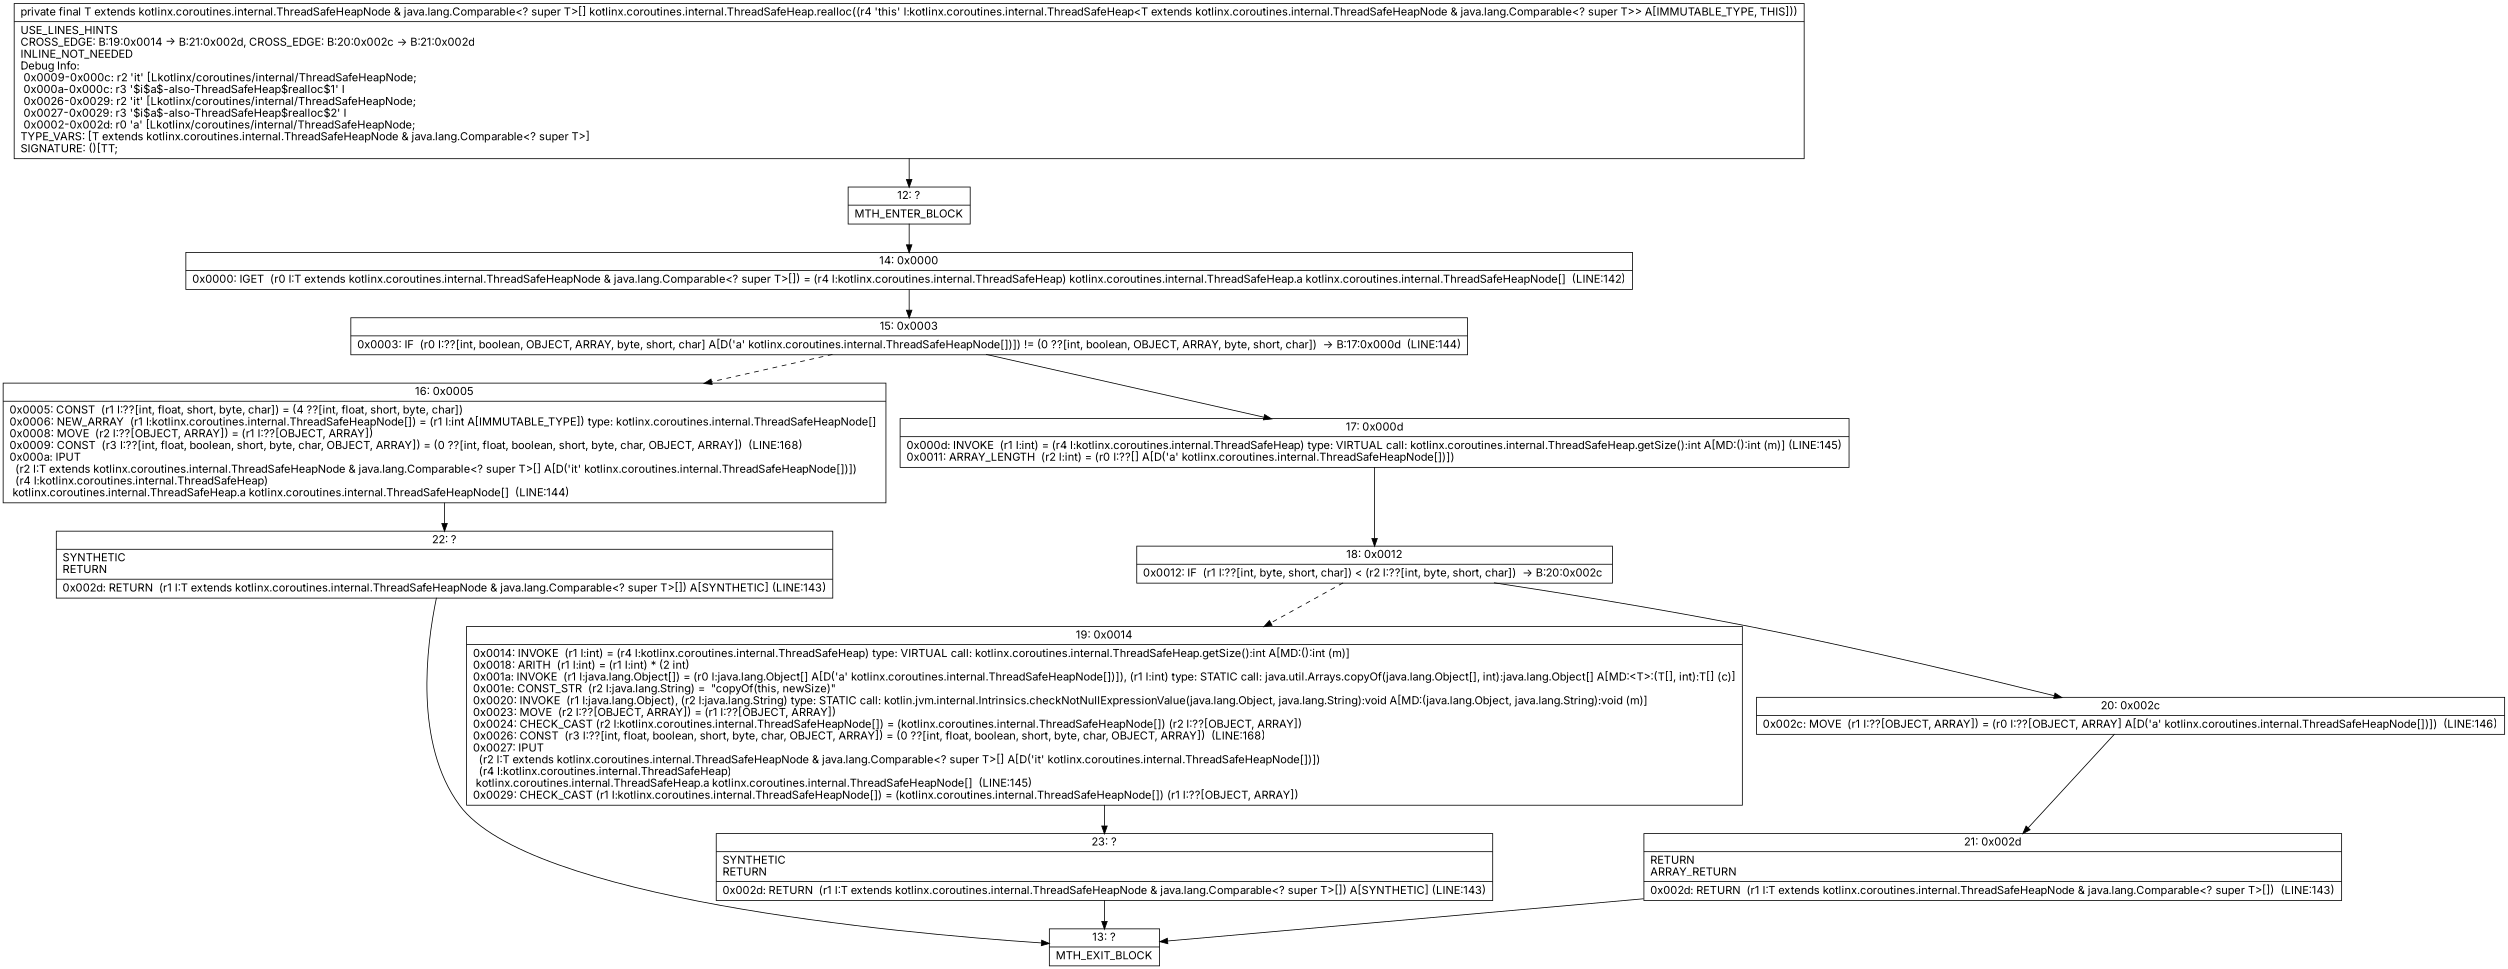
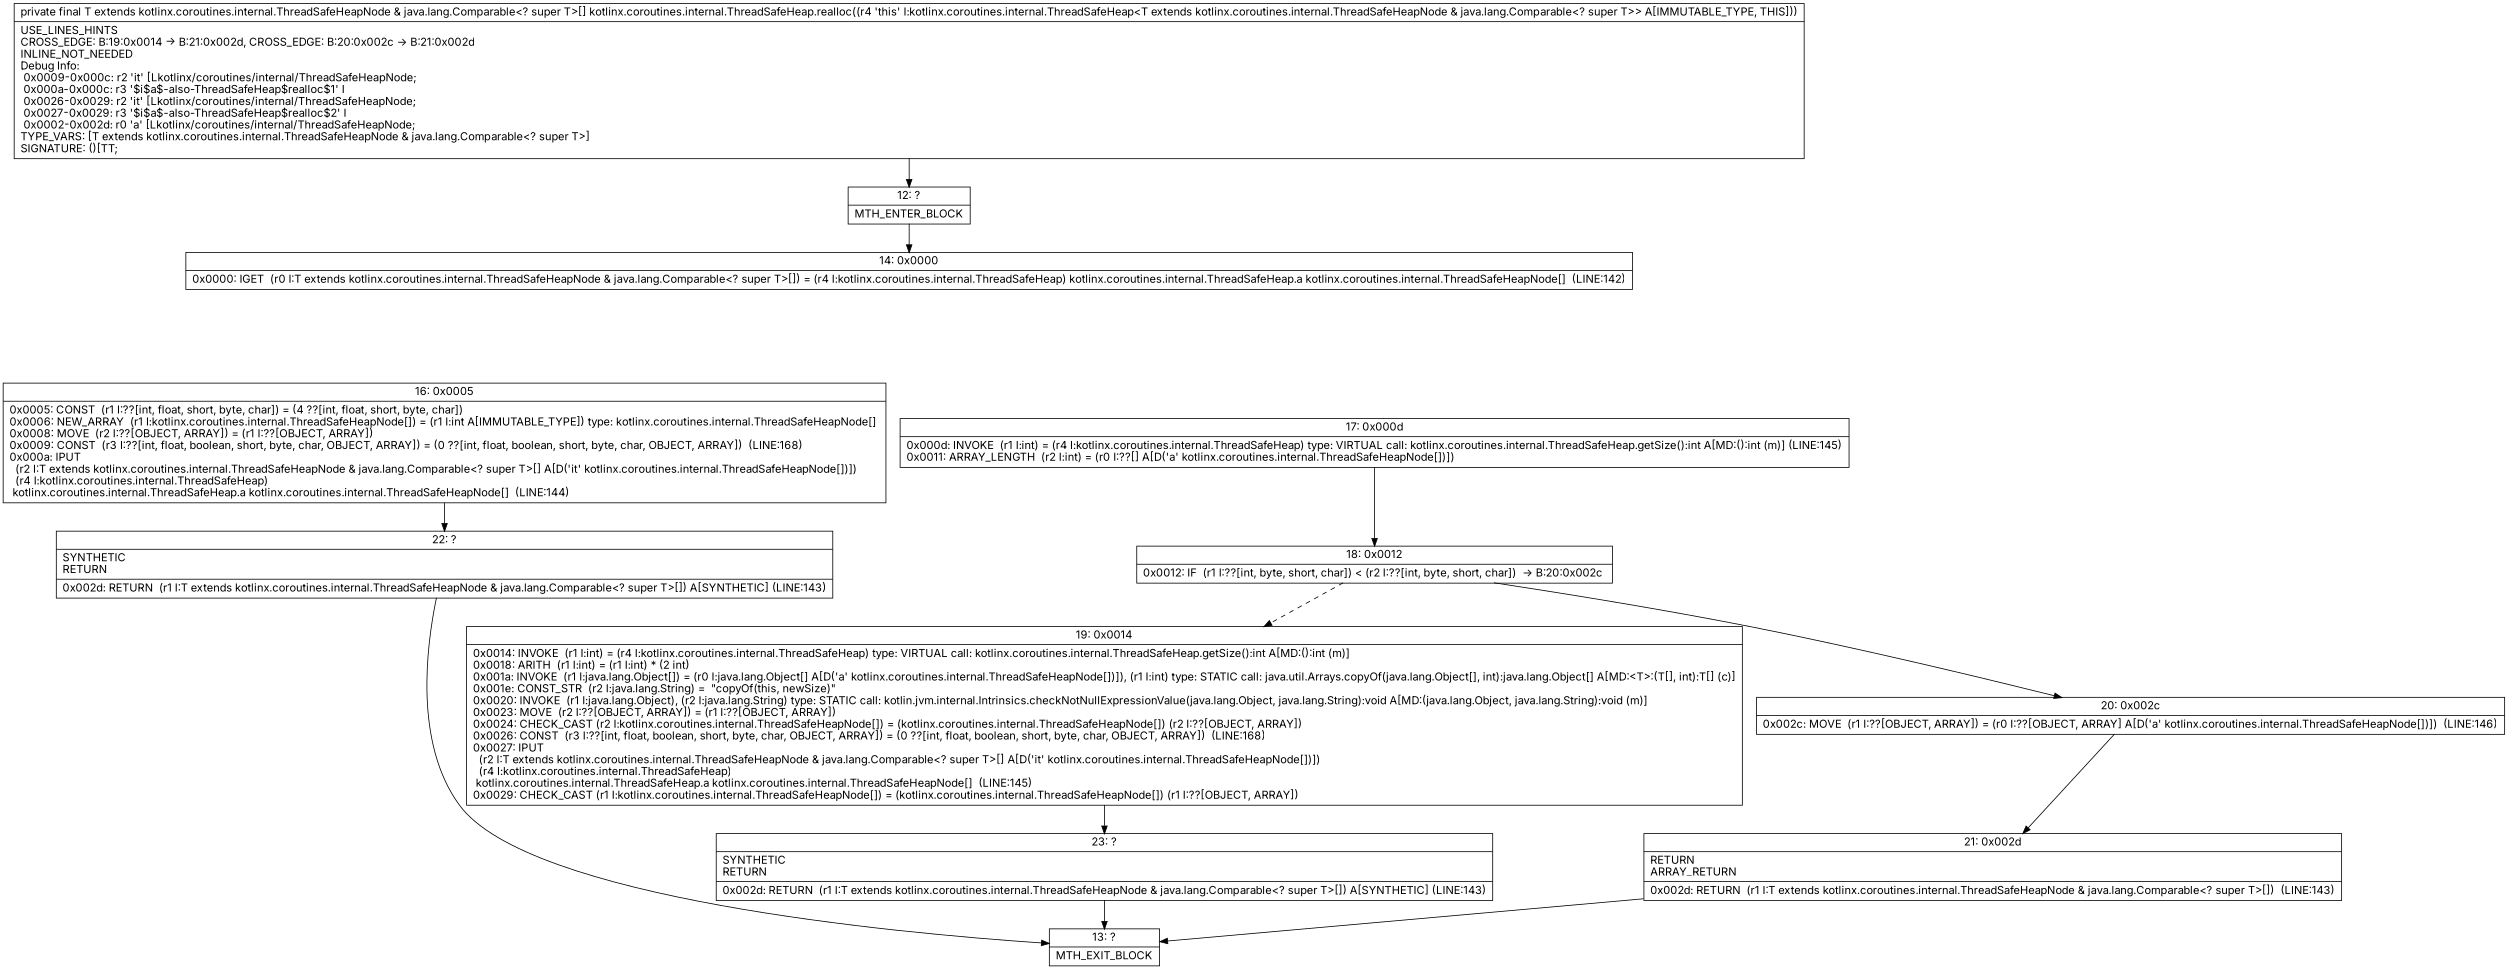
  digraph {
    fontname=Inter
    node [fontname=Inter shape=record]
    edge [fontname=Inter]
    n1 [label="{12\:\ ?|MTH_ENTER_BLOCK\l}"]
    n2 [label="{14\:\ 0x0000|0x0000: IGET  (r0 I:T extends kotlinx.coroutines.internal.ThreadSafeHeapNode & java.lang.Comparable\<? super T\>[]) = (r4 I:kotlinx.coroutines.internal.ThreadSafeHeap) kotlinx.coroutines.internal.ThreadSafeHeap.a kotlinx.coroutines.internal.ThreadSafeHeapNode[]  (LINE:142)\l}"]
-   n3 [label="{15\:\ 0x0003|0x0003: IF  (r0 I:??[int, boolean, OBJECT, ARRAY, byte, short, char] A[D('a' kotlinx.coroutines.internal.ThreadSafeHeapNode[])]) != (0 ??[int, boolean, OBJECT, ARRAY, byte, short, char])  \-\> B:17:0x000d  (LINE:144)\l}"]
    n4 [label="{16\:\ 0x0005|0x0005: CONST  (r1 I:??[int, float, short, byte, char]) = (4 ??[int, float, short, byte, char]) \l0x0006: NEW_ARRAY  (r1 I:kotlinx.coroutines.internal.ThreadSafeHeapNode[]) = (r1 I:int A[IMMUTABLE_TYPE]) type: kotlinx.coroutines.internal.ThreadSafeHeapNode[] \l0x0008: MOVE  (r2 I:??[OBJECT, ARRAY]) = (r1 I:??[OBJECT, ARRAY]) \l0x0009: CONST  (r3 I:??[int, float, boolean, short, byte, char, OBJECT, ARRAY]) = (0 ??[int, float, boolean, short, byte, char, OBJECT, ARRAY])  (LINE:168)\l0x000a: IPUT  \l  (r2 I:T extends kotlinx.coroutines.internal.ThreadSafeHeapNode & java.lang.Comparable\<? super T\>[] A[D('it' kotlinx.coroutines.internal.ThreadSafeHeapNode[])])\l  (r4 I:kotlinx.coroutines.internal.ThreadSafeHeap)\l kotlinx.coroutines.internal.ThreadSafeHeap.a kotlinx.coroutines.internal.ThreadSafeHeapNode[]  (LINE:144)\l}"]
    n5 [label="{17\:\ 0x000d|0x000d: INVOKE  (r1 I:int) = (r4 I:kotlinx.coroutines.internal.ThreadSafeHeap) type: VIRTUAL call: kotlinx.coroutines.internal.ThreadSafeHeap.getSize():int A[MD:():int (m)] (LINE:145)\l0x0011: ARRAY_LENGTH  (r2 I:int) = (r0 I:??[] A[D('a' kotlinx.coroutines.internal.ThreadSafeHeapNode[])]) \l}"]
    n6 [label="{22\:\ ?|SYNTHETIC\lRETURN\l|0x002d: RETURN  (r1 I:T extends kotlinx.coroutines.internal.ThreadSafeHeapNode & java.lang.Comparable\<? super T\>[]) A[SYNTHETIC] (LINE:143)\l}"]
    n7 [label="{18\:\ 0x0012|0x0012: IF  (r1 I:??[int, byte, short, char]) \< (r2 I:??[int, byte, short, char])  \-\> B:20:0x002c \l}"]
    n8 [label="{13\:\ ?|MTH_EXIT_BLOCK\l}"]
    n9 [label="{19\:\ 0x0014|0x0014: INVOKE  (r1 I:int) = (r4 I:kotlinx.coroutines.internal.ThreadSafeHeap) type: VIRTUAL call: kotlinx.coroutines.internal.ThreadSafeHeap.getSize():int A[MD:():int (m)]\l0x0018: ARITH  (r1 I:int) = (r1 I:int) * (2 int) \l0x001a: INVOKE  (r1 I:java.lang.Object[]) = (r0 I:java.lang.Object[] A[D('a' kotlinx.coroutines.internal.ThreadSafeHeapNode[])]), (r1 I:int) type: STATIC call: java.util.Arrays.copyOf(java.lang.Object[], int):java.lang.Object[] A[MD:\<T\>:(T[], int):T[] (c)]\l0x001e: CONST_STR  (r2 I:java.lang.String) =  \"copyOf(this, newSize)\" \l0x0020: INVOKE  (r1 I:java.lang.Object), (r2 I:java.lang.String) type: STATIC call: kotlin.jvm.internal.Intrinsics.checkNotNullExpressionValue(java.lang.Object, java.lang.String):void A[MD:(java.lang.Object, java.lang.String):void (m)]\l0x0023: MOVE  (r2 I:??[OBJECT, ARRAY]) = (r1 I:??[OBJECT, ARRAY]) \l0x0024: CHECK_CAST (r2 I:kotlinx.coroutines.internal.ThreadSafeHeapNode[]) = (kotlinx.coroutines.internal.ThreadSafeHeapNode[]) (r2 I:??[OBJECT, ARRAY]) \l0x0026: CONST  (r3 I:??[int, float, boolean, short, byte, char, OBJECT, ARRAY]) = (0 ??[int, float, boolean, short, byte, char, OBJECT, ARRAY])  (LINE:168)\l0x0027: IPUT  \l  (r2 I:T extends kotlinx.coroutines.internal.ThreadSafeHeapNode & java.lang.Comparable\<? super T\>[] A[D('it' kotlinx.coroutines.internal.ThreadSafeHeapNode[])])\l  (r4 I:kotlinx.coroutines.internal.ThreadSafeHeap)\l kotlinx.coroutines.internal.ThreadSafeHeap.a kotlinx.coroutines.internal.ThreadSafeHeapNode[]  (LINE:145)\l0x0029: CHECK_CAST (r1 I:kotlinx.coroutines.internal.ThreadSafeHeapNode[]) = (kotlinx.coroutines.internal.ThreadSafeHeapNode[]) (r1 I:??[OBJECT, ARRAY]) \l}"]
    n10 [label="{20\:\ 0x002c|0x002c: MOVE  (r1 I:??[OBJECT, ARRAY]) = (r0 I:??[OBJECT, ARRAY] A[D('a' kotlinx.coroutines.internal.ThreadSafeHeapNode[])])  (LINE:146)\l}"]
    n11 [label="{23\:\ ?|SYNTHETIC\lRETURN\l|0x002d: RETURN  (r1 I:T extends kotlinx.coroutines.internal.ThreadSafeHeapNode & java.lang.Comparable\<? super T\>[]) A[SYNTHETIC] (LINE:143)\l}"]
    n12 [label="{21\:\ 0x002d|RETURN\lARRAY_RETURN\l|0x002d: RETURN  (r1 I:T extends kotlinx.coroutines.internal.ThreadSafeHeapNode & java.lang.Comparable\<? super T\>[])  (LINE:143)\l}"]
    n13 [label="{private final T extends kotlinx.coroutines.internal.ThreadSafeHeapNode & java.lang.Comparable\<? super T\>[] kotlinx.coroutines.internal.ThreadSafeHeap.realloc((r4 'this' I:kotlinx.coroutines.internal.ThreadSafeHeap\<T extends kotlinx.coroutines.internal.ThreadSafeHeapNode & java.lang.Comparable\<? super T\>\> A[IMMUTABLE_TYPE, THIS]))  | USE_LINES_HINTS\lCROSS_EDGE: B:19:0x0014 \-\> B:21:0x002d, CROSS_EDGE: B:20:0x002c \-\> B:21:0x002d\lINLINE_NOT_NEEDED\lDebug Info:\l  0x0009\-0x000c: r2 'it' [Lkotlinx\/coroutines\/internal\/ThreadSafeHeapNode;\l  0x000a\-0x000c: r3 '$i$a$\-also\-ThreadSafeHeap$realloc$1' I\l  0x0026\-0x0029: r2 'it' [Lkotlinx\/coroutines\/internal\/ThreadSafeHeapNode;\l  0x0027\-0x0029: r3 '$i$a$\-also\-ThreadSafeHeap$realloc$2' I\l  0x0002\-0x002d: r0 'a' [Lkotlinx\/coroutines\/internal\/ThreadSafeHeapNode;\lTYPE_VARS: [T extends kotlinx.coroutines.internal.ThreadSafeHeapNode & java.lang.Comparable\<? super T\>]\lSIGNATURE: ()[TT;\l}"]
    n1 -> n2
-   n2 -> n3
-   n3 -> n4 [style=dashed]
-   n3 -> n5
    n4 -> n6
    n5 -> n7
    n6 -> n8
    n7 -> n9 [style=dashed]
    n7 -> n10
    n9 -> n11
    n10 -> n12
    n11 -> n8
    n12 -> n8
    n13 -> n1
  }
